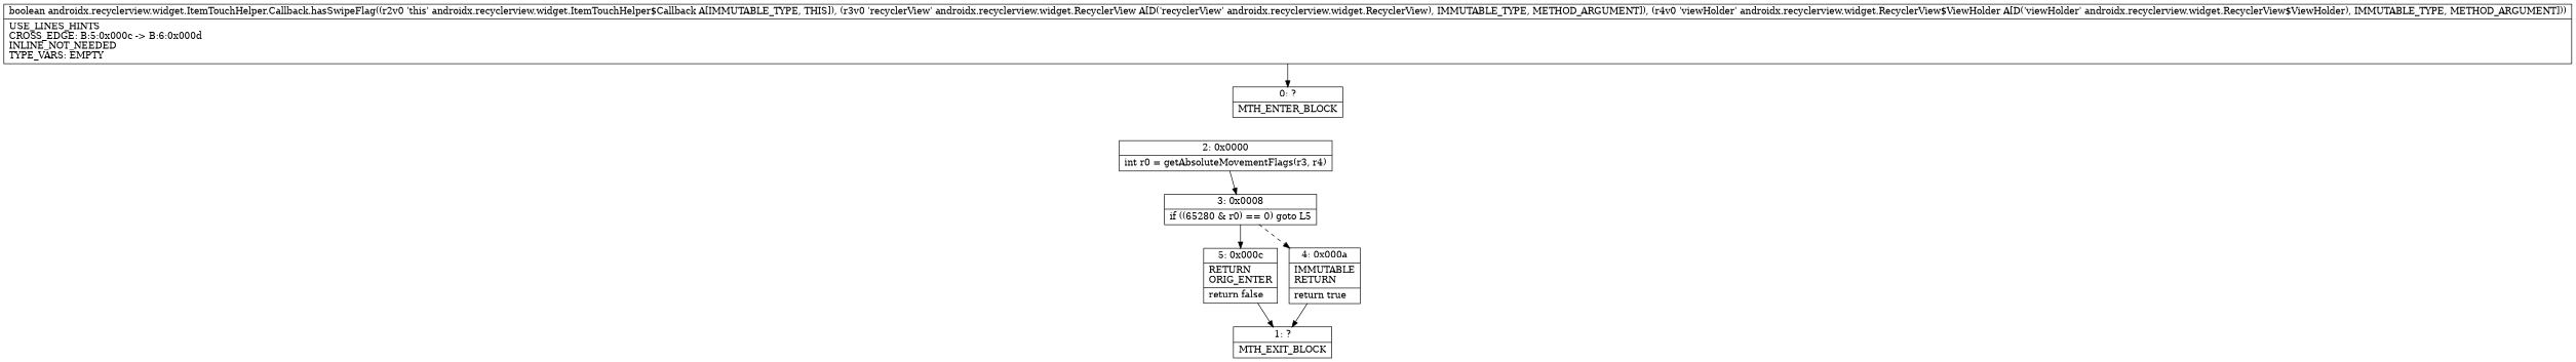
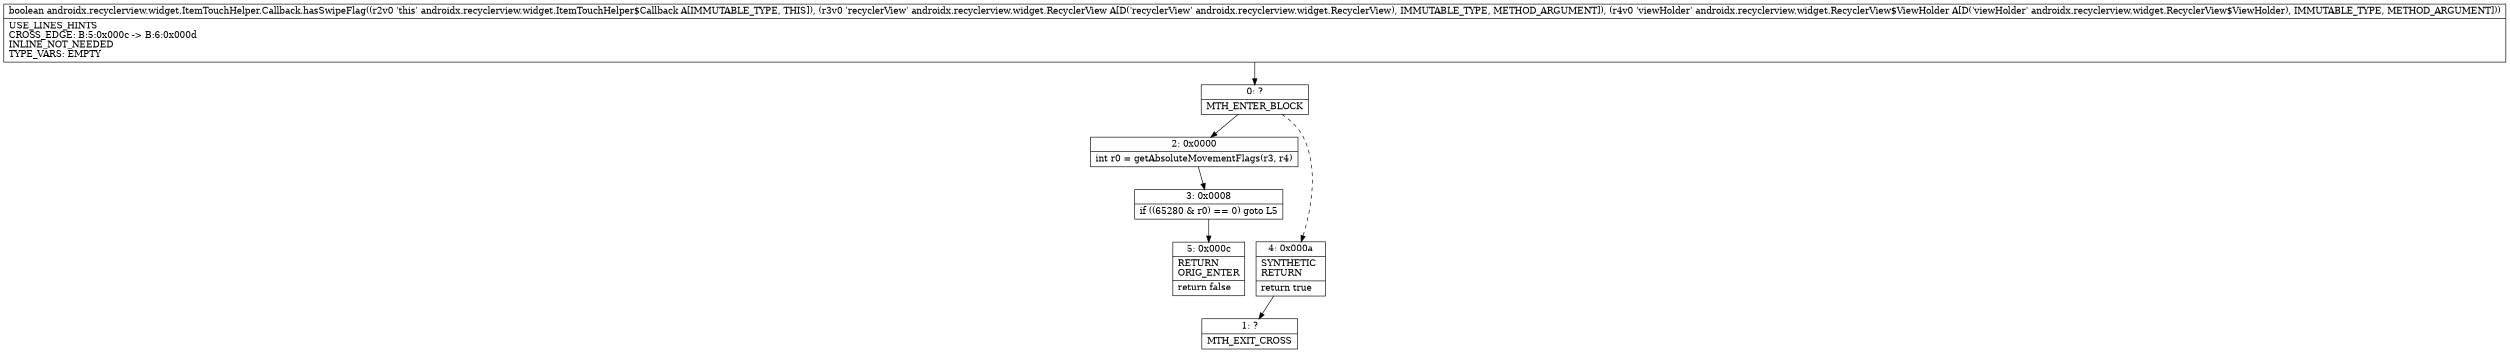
  digraph {
    node [shape=record]
    n1 [label="{0\:\ ?|MTH_ENTER_BLOCK\l}"]
    n2 [label="{2\:\ 0x0000|int r0 = getAbsoluteMovementFlags(r3, r4)\l}"]
    n3 [label="{3\:\ 0x0008|if ((65280 & r0) == 0) goto L5\l}"]
-   n4 [label="{4\:\ 0x000a|IMMUTABLE\lRETURN\l|return true\l}"]
+   n4 [label="{4\:\ 0x000a|SYNTHETIC\lRETURN\l|return true\l}"]
    n5 [label="{5\:\ 0x000c|RETURN\lORIG_ENTER\l|return false\l}"]
-   n6 [label="{1\:\ ?|MTH_EXIT_BLOCK\l}"]
+   n6 [label="{1\:\ ?|MTH_EXIT_CROSS\l}"]
    n7 [label="{boolean androidx.recyclerview.widget.ItemTouchHelper.Callback.hasSwipeFlag((r2v0 'this' androidx.recyclerview.widget.ItemTouchHelper$Callback A[IMMUTABLE_TYPE, THIS]), (r3v0 'recyclerView' androidx.recyclerview.widget.RecyclerView A[D('recyclerView' androidx.recyclerview.widget.RecyclerView), IMMUTABLE_TYPE, METHOD_ARGUMENT]), (r4v0 'viewHolder' androidx.recyclerview.widget.RecyclerView$ViewHolder A[D('viewHolder' androidx.recyclerview.widget.RecyclerView$ViewHolder), IMMUTABLE_TYPE, METHOD_ARGUMENT]))  | USE_LINES_HINTS\lCROSS_EDGE: B:5:0x000c \-\> B:6:0x000d\lINLINE_NOT_NEEDED\lTYPE_VARS: EMPTY\l}"]
+   n1 -> n2
    n2 -> n3
-   n3 -> n4 [style=dashed]
+   n1 -> n4 [style=dashed]
    n3 -> n5
    n4 -> n6
-   n5 -> n6
    n7 -> n1
  }
